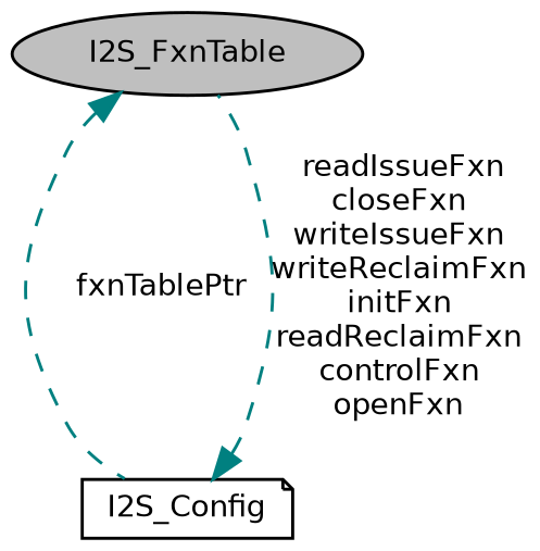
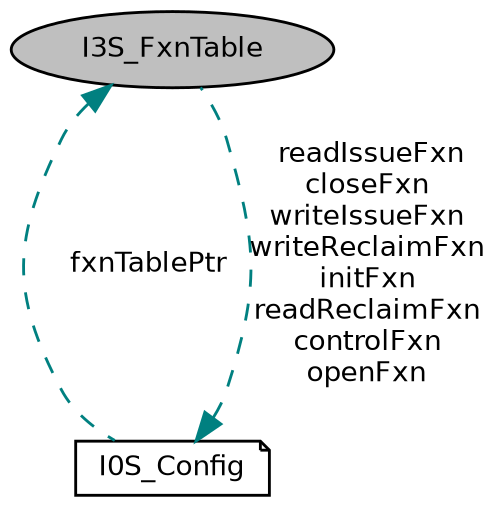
  digraph {
    node [color=black fontname=Helvetica fontsize=10 style=filled]
    edge [color=teal dir=back fontname=Helvetica fontsize=10 labelfontname=Helvetica labelfontsize=10 style=dashed]
-   n1 [fillcolor=grey75 fontcolor=black height=0.2 label=I2S_FxnTable shape=ellipse width=0.4]
-   n2 [fillcolor=white height=0.2 label=I2S_Config shape=note width=0.4]
+   n1 [fillcolor=grey75 fontcolor=black height=0.2 label=I3S_FxnTable shape=ellipse width=0.4]
+   n2 [fillcolor=white height=0.2 label=I0S_Config shape=note width=0.4]
    n1 -> n2 [label=" fxnTablePtr"]
    n2 -> n1 [label=" readIssueFxn\ncloseFxn\nwriteIssueFxn\nwriteReclaimFxn\ninitFxn\nreadReclaimFxn\ncontrolFxn\nopenFxn"]
  }
